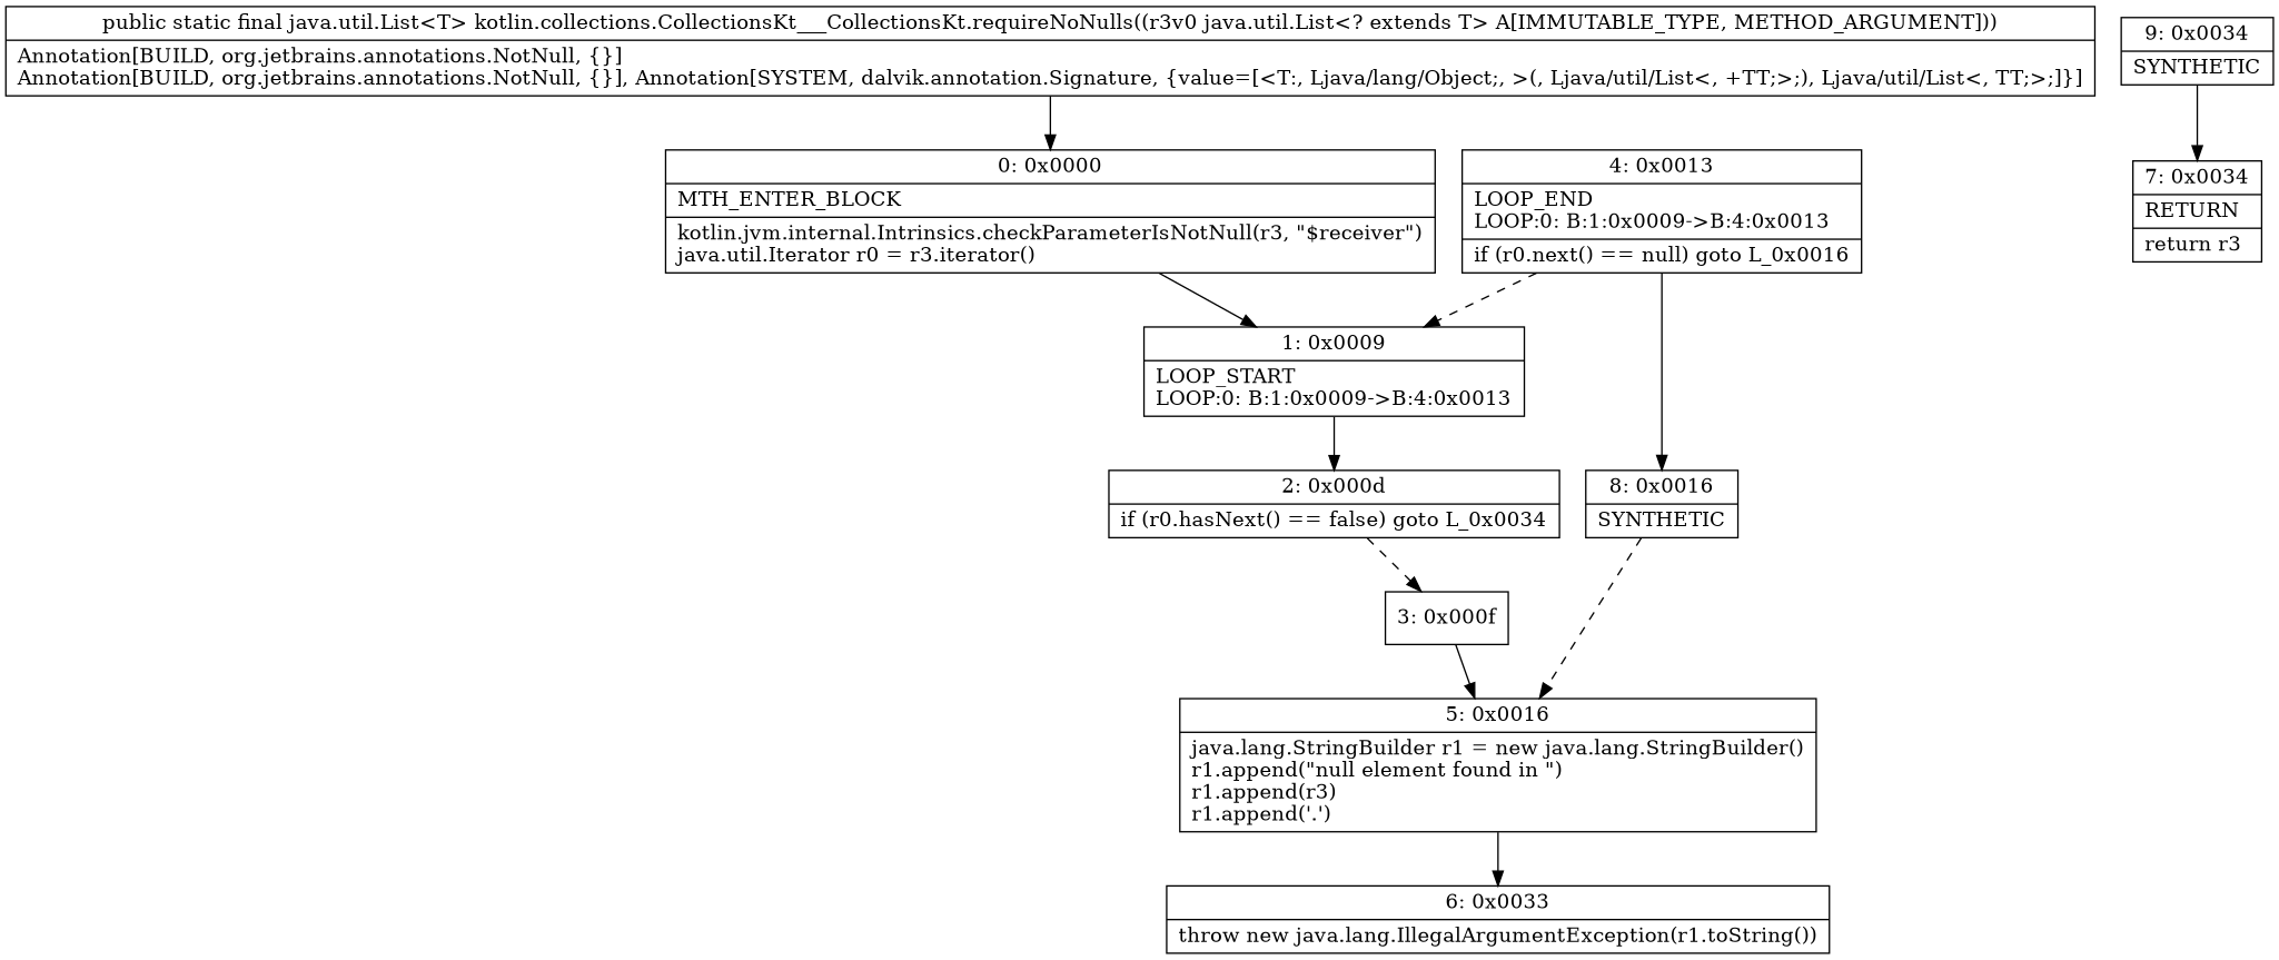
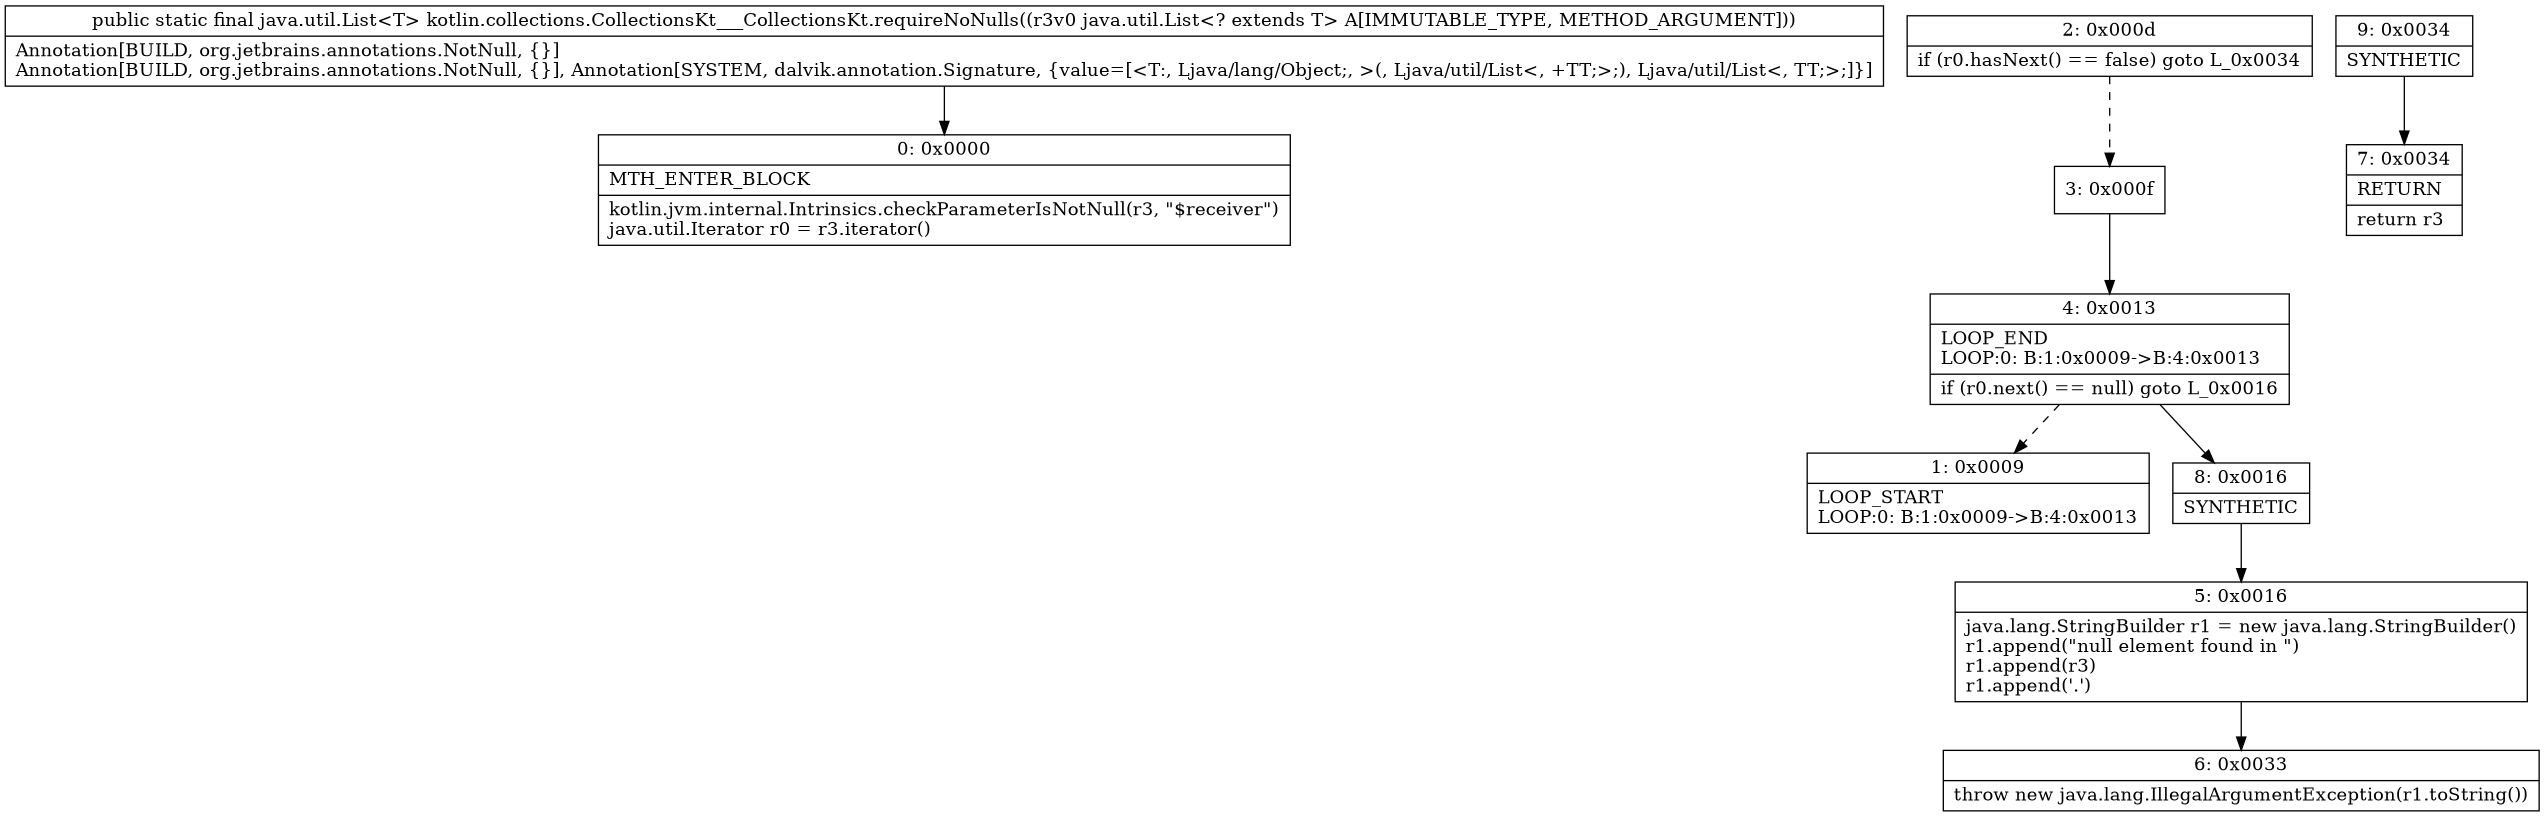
  digraph {
    node [shape=record]
    n1 [label="{0\:\ 0x0000|MTH_ENTER_BLOCK\l|kotlin.jvm.internal.Intrinsics.checkParameterIsNotNull(r3, \"$receiver\")\ljava.util.Iterator r0 = r3.iterator()\l}"]
    n2 [label="{1\:\ 0x0009|LOOP_START\lLOOP:0: B:1:0x0009\-\>B:4:0x0013\l}"]
    n3 [label="{2\:\ 0x000d|if (r0.hasNext() == false) goto L_0x0034\l}"]
    n4 [label="{3\:\ 0x000f}"]
    n5 [label="{4\:\ 0x0013|LOOP_END\lLOOP:0: B:1:0x0009\-\>B:4:0x0013\l|if (r0.next() == null) goto L_0x0016\l}"]
    n6 [label="{9\:\ 0x0034|SYNTHETIC\l}"]
    n7 [label="{7\:\ 0x0034|RETURN\l|return r3\l}"]
    n8 [label="{8\:\ 0x0016|SYNTHETIC\l}"]
    n9 [label="{5\:\ 0x0016|java.lang.StringBuilder r1 = new java.lang.StringBuilder()\lr1.append(\"null element found in \")\lr1.append(r3)\lr1.append('.')\l}"]
    n10 [label="{6\:\ 0x0033|throw new java.lang.IllegalArgumentException(r1.toString())\l}"]
    n11 [label="{public static final java.util.List\<T\> kotlin.collections.CollectionsKt___CollectionsKt.requireNoNulls((r3v0 java.util.List\<? extends T\> A[IMMUTABLE_TYPE, METHOD_ARGUMENT]))  | Annotation[BUILD, org.jetbrains.annotations.NotNull, \{\}]\lAnnotation[BUILD, org.jetbrains.annotations.NotNull, \{\}], Annotation[SYSTEM, dalvik.annotation.Signature, \{value=[\<T:, Ljava\/lang\/Object;, \>(, Ljava\/util\/List\<, +TT;\>;), Ljava\/util\/List\<, TT;\>;]\}]\l}"]
-   n1 -> n2
-   n2 -> n3
    n3 -> n4 [style=dashed]
-   n4 -> n9
+   n4 -> n5
    n5 -> n2 [style=dashed]
    n5 -> n8
    n6 -> n7
-   n8 -> n9 [style=dashed]
+   n8 -> n9
    n9 -> n10
    n11 -> n1
  }
